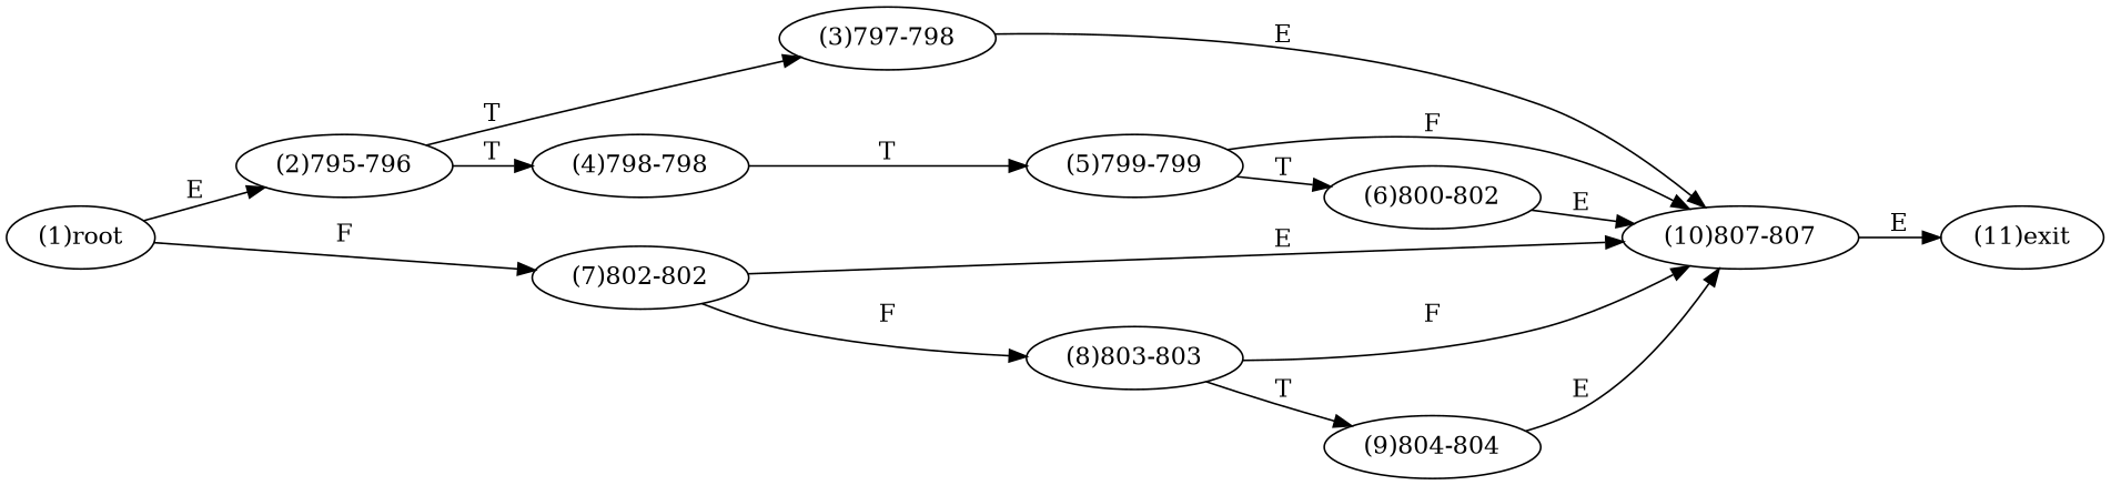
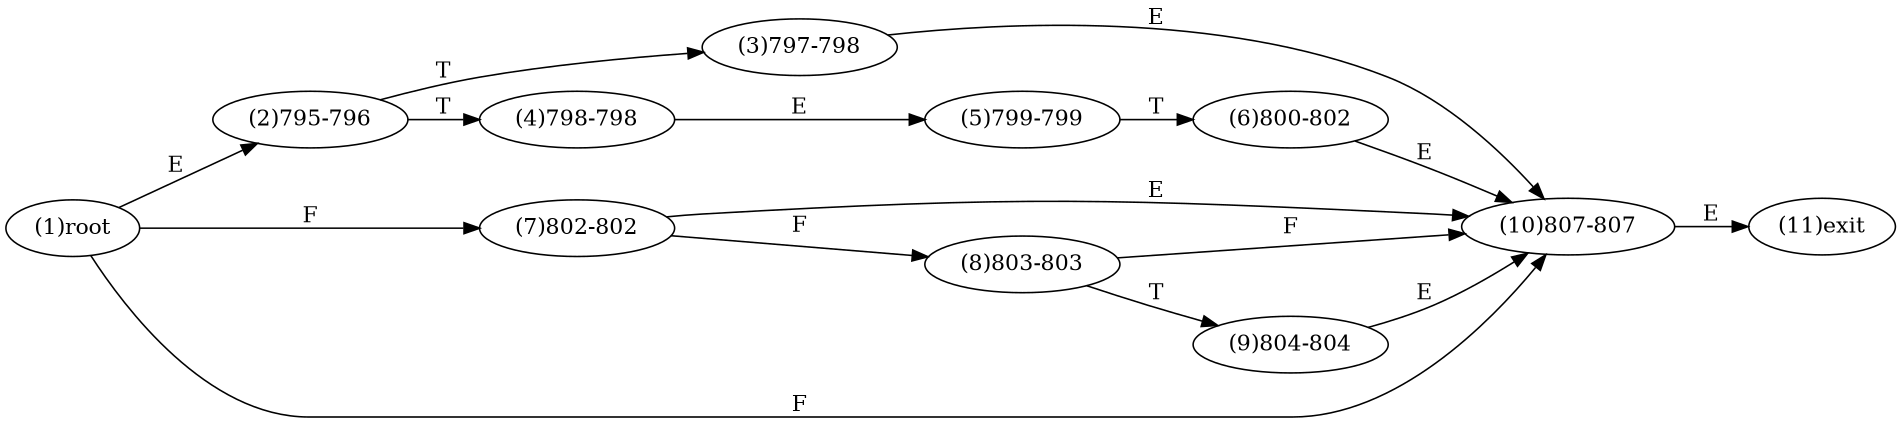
  digraph {
    rankdir=LR
    n1 [label="(1)root"]
    n2 [label="(2)795-796"]
    n3 [label="(7)802-802"]
    n4 [label="(3)797-798"]
    n5 [label="(4)798-798"]
    n6 [label="(10)807-807"]
    n7 [label="(5)799-799"]
    n8 [label="(11)exit"]
    n9 [label="(6)800-802"]
    n10 [label="(8)803-803"]
    n11 [label="(9)804-804"]
    n1 -> n2 [label=E]
    n1 -> n3 [label=F]
    n2 -> n4 [label=T]
    n2 -> n5 [label=T]
    n3 -> n6 [label=E]
    n3 -> n10 [label=F]
    n4 -> n6 [label=E]
-   n5 -> n7 [label=T]
+   n5 -> n7 [label=E]
    n6 -> n8 [label=E]
-   n7 -> n6 [label=F]
+   n1 -> n6 [label=F]
    n7 -> n9 [label=T]
    n9 -> n6 [label=E]
    n10 -> n6 [label=F]
    n10 -> n11 [label=T]
    n11 -> n6 [label=E]
  }
